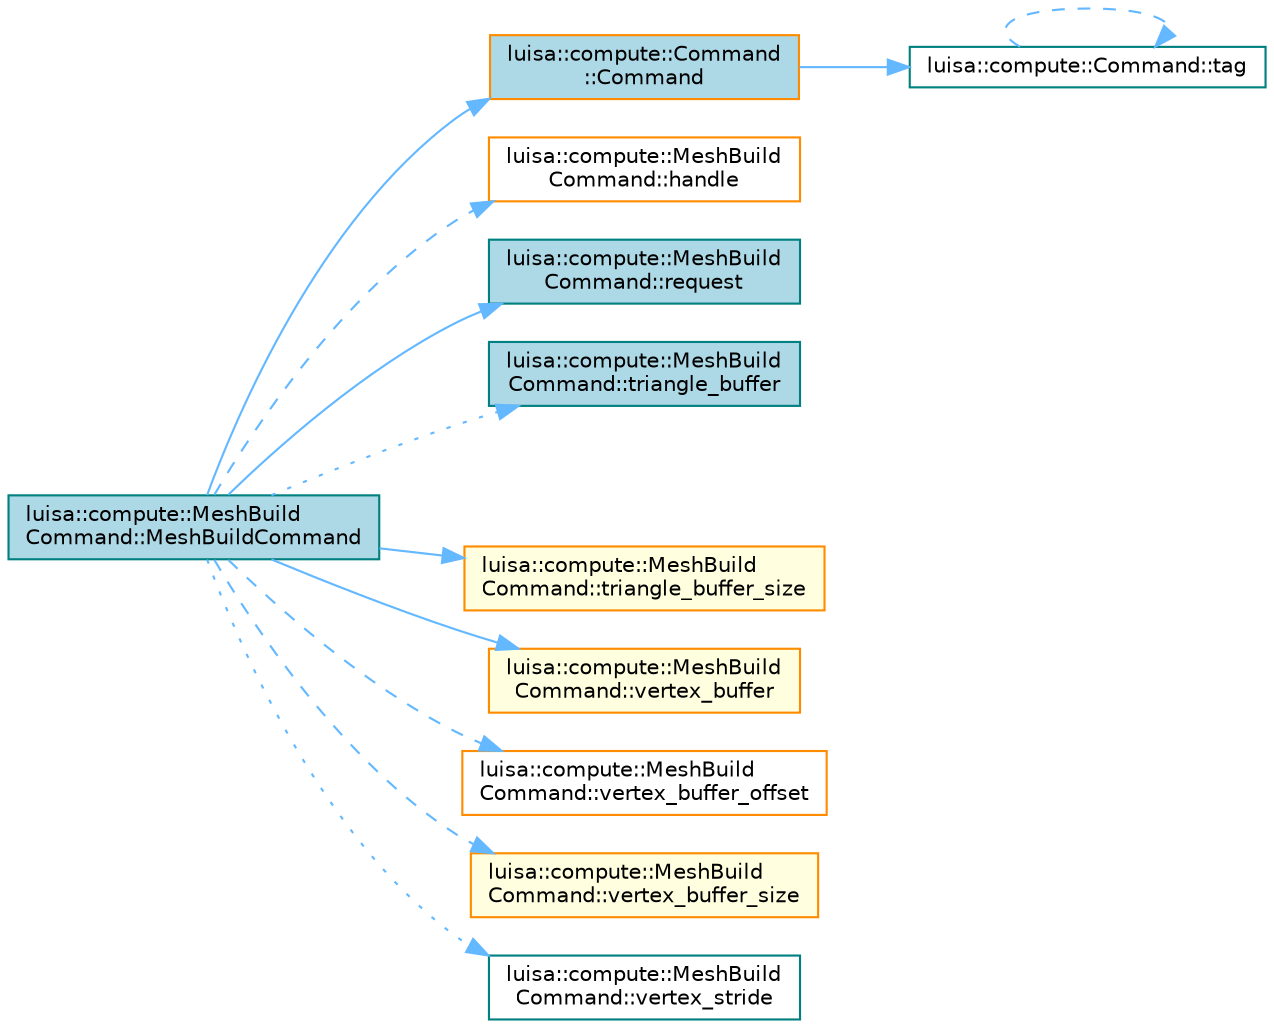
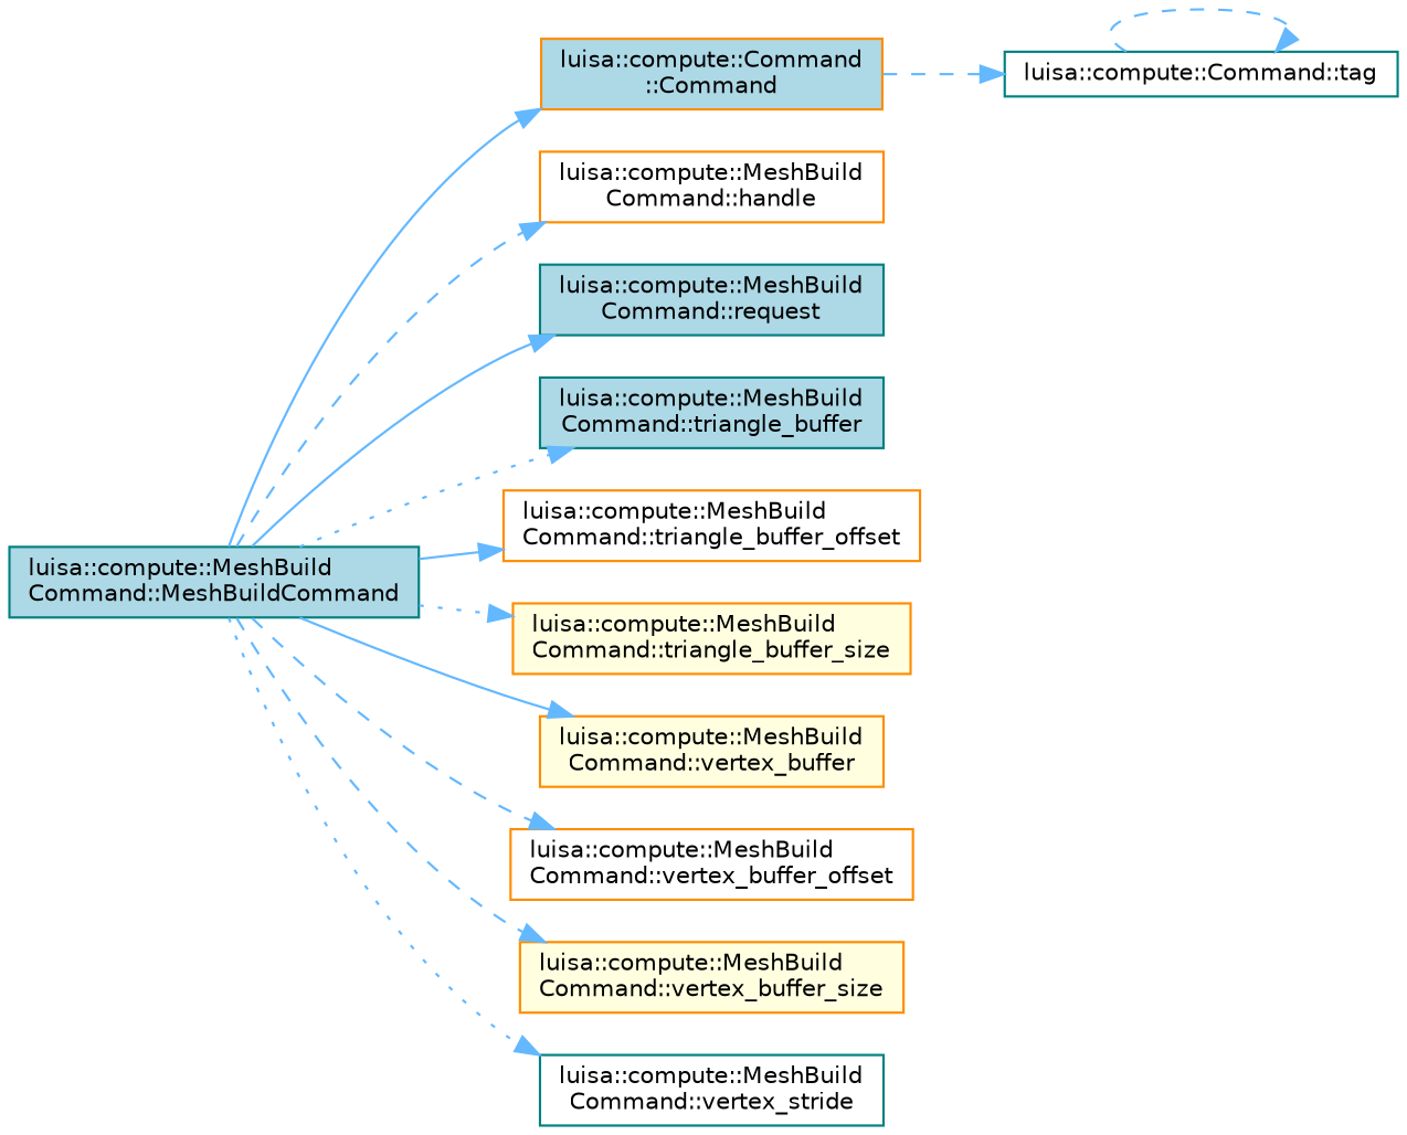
  digraph {
    rankdir=LR
    node [color=darkorange fillcolor=white fontname=Helvetica fontsize=10 shape=box style=filled]
    edge [color=steelblue1 fontname=Helvetica fontsize=10 labelfontname=Helvetica labelfontsize=10 style=solid]
    n1 [color=teal fillcolor=lightblue fontcolor=black height=0.2 label="luisa::compute::MeshBuild\lCommand::MeshBuildCommand" width=0.4]
    n2 [fillcolor=lightblue height=0.2 label="luisa::compute::Command\l::Command" width=0.4]
    n3 [height=0.2 label="luisa::compute::MeshBuild\lCommand::handle" width=0.4]
    n4 [color=teal fillcolor=lightblue height=0.2 label="luisa::compute::MeshBuild\lCommand::request" width=0.4]
    n5 [color=teal fillcolor=lightblue height=0.2 label="luisa::compute::MeshBuild\lCommand::triangle_buffer" width=0.4]
+   n6 [height=0.2 label="luisa::compute::MeshBuild\lCommand::triangle_buffer_offset" width=0.4]
    n7 [fillcolor=lightyellow height=0.2 label="luisa::compute::MeshBuild\lCommand::triangle_buffer_size" width=0.4]
    n8 [fillcolor=lightyellow height=0.2 label="luisa::compute::MeshBuild\lCommand::vertex_buffer" width=0.4]
    n9 [height=0.2 label="luisa::compute::MeshBuild\lCommand::vertex_buffer_offset" width=0.4]
    n10 [fillcolor=lightyellow height=0.2 label="luisa::compute::MeshBuild\lCommand::vertex_buffer_size" width=0.4]
    n11 [color=teal height=0.2 label="luisa::compute::MeshBuild\lCommand::vertex_stride" width=0.4]
    n12 [color=teal height=0.2 label="luisa::compute::Command::tag" width=0.4]
    n1 -> n2
    n1 -> n3 [style=dashed]
    n1 -> n4
    n1 -> n5 [style=dotted]
-   n1 -> n7
+   n1 -> n6
+   n1 -> n7 [style=dotted]
    n1 -> n8
    n1 -> n9 [style=dashed]
    n1 -> n10 [style=dashed]
    n1 -> n11 [style=dotted]
-   n2 -> n12
+   n2 -> n12 [style=dashed]
    n12 -> n12 [style=dashed]
  }
